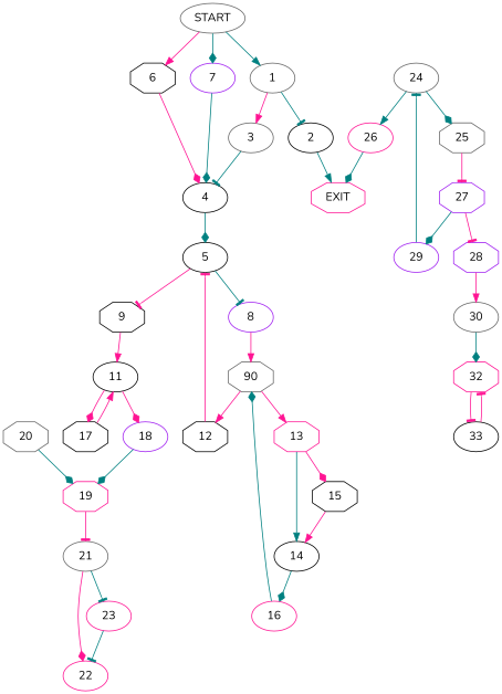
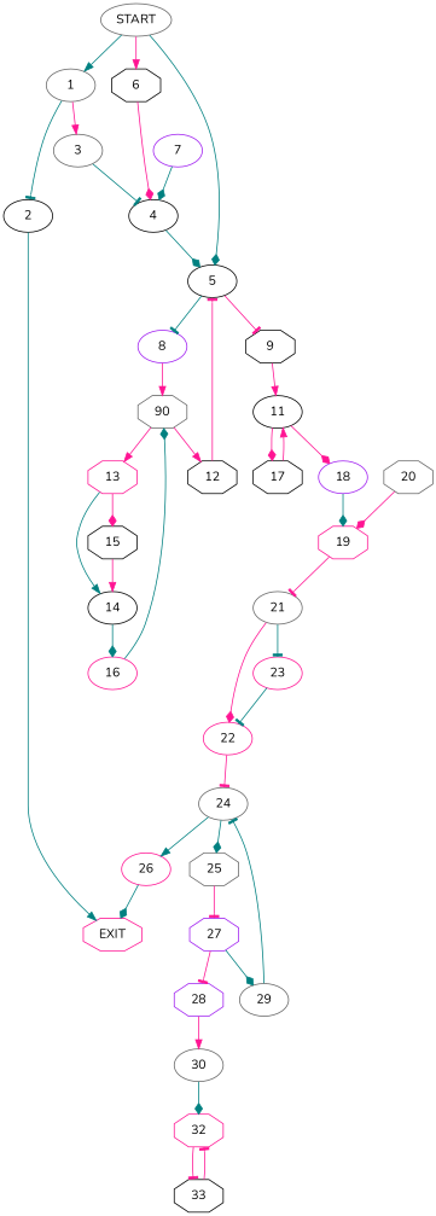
  digraph {
    fontname=Nunito
    node [color=black fontname=Nunito shape=ellipse]
    edge [arrowhead=diamond color=deeppink fontname=Nunito]
    n1 [color=gray40 label=START]
    1 [color=gray40]
    6 [shape=octagon]
    7 [color=purple]
    2
    3 [color=gray40]
    4
    n8 [color=deeppink label=EXIT shape=octagon]
    5
    8 [color=purple]
    9 [shape=octagon]
    n12 [color=gray40 label=90 shape=octagon]
    11
    12 [shape=octagon]
    13 [color=deeppink shape=octagon]
    17 [shape=octagon]
    18 [color=purple]
    14
    15 [shape=octagon]
    19 [color=deeppink shape=octagon]
    16 [color=deeppink]
    21 [color=gray40]
    20 [color=gray40 shape=octagon]
    22 [color=deeppink]
    23 [color=deeppink]
    24 [color=gray40]
    25 [color=gray40 shape=octagon]
    26 [color=deeppink]
    27 [color=purple shape=octagon]
    28 [color=purple shape=octagon]
-   29 [color=purple]
+   29 [color=gray40]
    30 [color=gray40]
    32 [color=deeppink shape=octagon]
-   33
+   33 [shape=octagon]
    n1 -> 1 [arrowhead=normal color=teal]
    n1 -> 6 [arrowhead=normal]
-   n1 -> 7 [color=teal]
+   n1 -> 5 [color=teal]
    1 -> 2 [arrowhead=tee color=teal]
    1 -> 3 [arrowhead=normal]
    6 -> 4
    7 -> 4 [color=teal]
    2 -> n8 [arrowhead=normal color=teal]
    3 -> 4 [arrowhead=tee color=teal]
    4 -> 5 [color=teal]
    5 -> 8 [arrowhead=tee color=teal]
    5 -> 9 [arrowhead=tee]
    8 -> n12 [arrowhead=normal]
    9 -> 11 [arrowhead=normal]
    n12 -> 12 [arrowhead=normal]
    n12 -> 13 [arrowhead=normal]
    11 -> 17
    11 -> 18
    12 -> 5 [arrowhead=tee]
    13 -> 14 [arrowhead=normal color=teal]
    13 -> 15
    17 -> 11 [arrowhead=normal]
    18 -> 19 [color=teal]
    14 -> 16 [color=teal]
    15 -> 14 [arrowhead=normal]
    19 -> 21 [arrowhead=tee]
    16 -> n12 [color=teal]
    21 -> 22
    21 -> 23 [arrowhead=tee color=teal]
-   20 -> 19 [color=teal]
+   20 -> 19
+   22 -> 24 [arrowhead=tee]
    23 -> 22 [arrowhead=tee color=teal]
    24 -> 25 [color=teal]
    24 -> 26 [arrowhead=normal color=teal]
    25 -> 27 [arrowhead=tee]
    26 -> n8 [color=teal]
    27 -> 28 [arrowhead=tee]
    27 -> 29 [color=teal]
    28 -> 30 [arrowhead=normal]
    29 -> 24 [arrowhead=tee color=teal]
    30 -> 32 [color=teal]
    32 -> 33 [arrowhead=tee]
    33 -> 32 [arrowhead=tee]
  }
